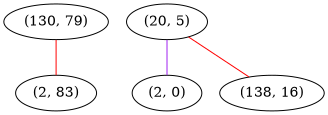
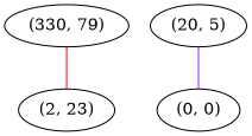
  graph {
    edge [color=red weight=1]
-   "(130, 79)"
-   "(2, 83)"
+   "(130, 79)" [label="(330, 79)"]
+   "(2, 83)" [label="(2, 23)"]
    "(20, 5)"
-   "(0, 0)" [label="(2, 0)"]
-   "(138, 16)"
+   "(0, 0)"
    "(130, 79)" -- "(2, 83)"
    "(20, 5)" -- "(0, 0)" [color=purple weight=4]
-   "(20, 5)" -- "(138, 16)"
  }
